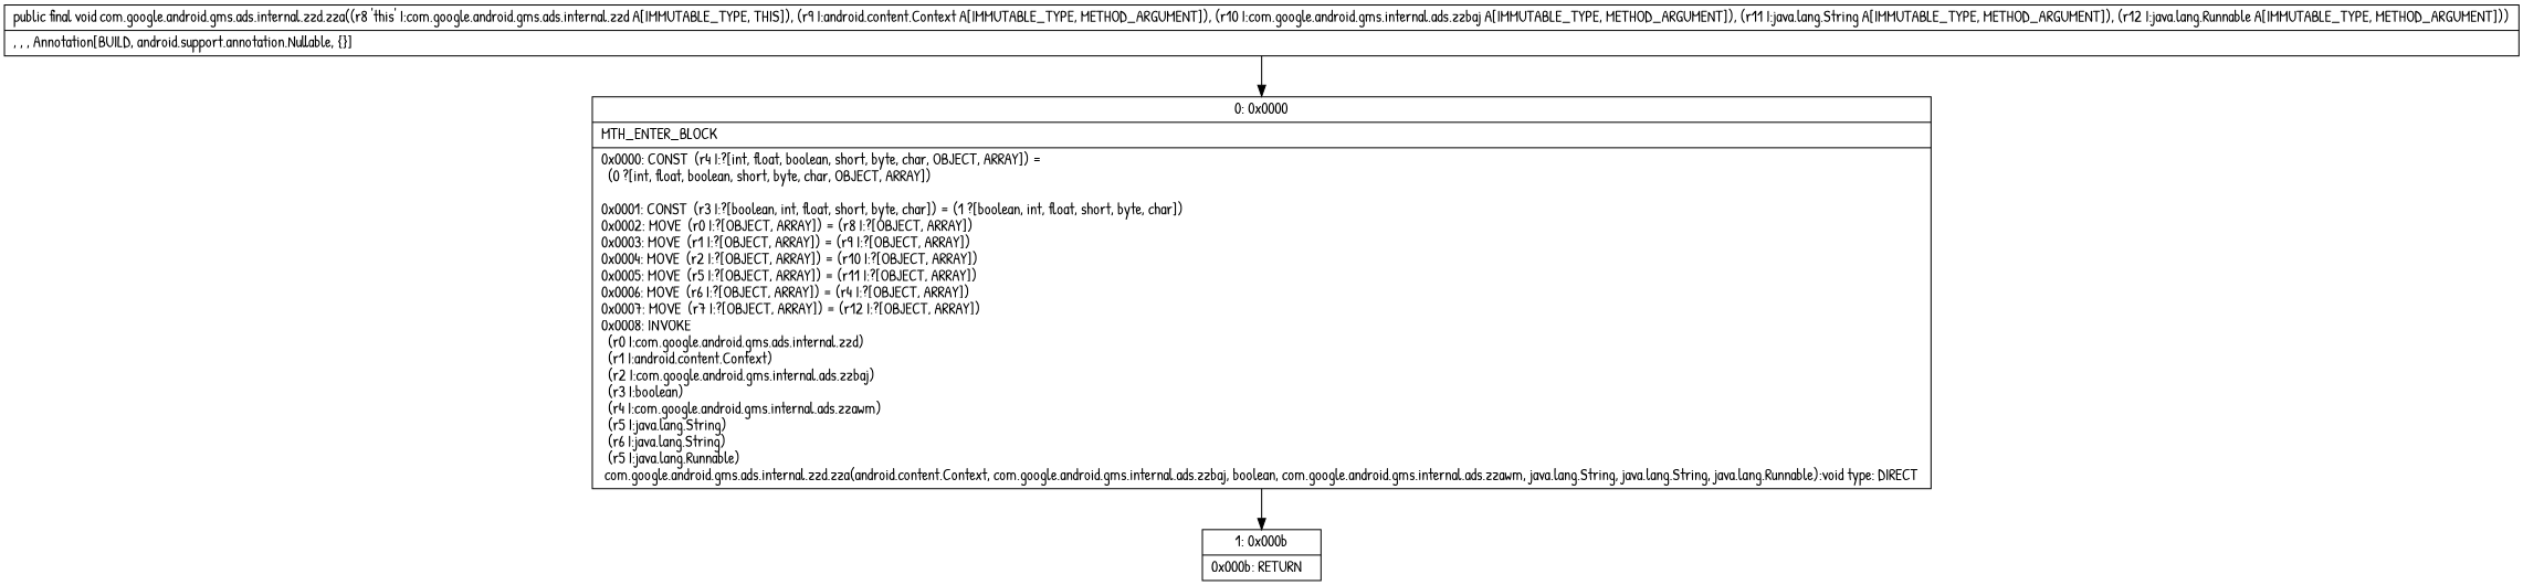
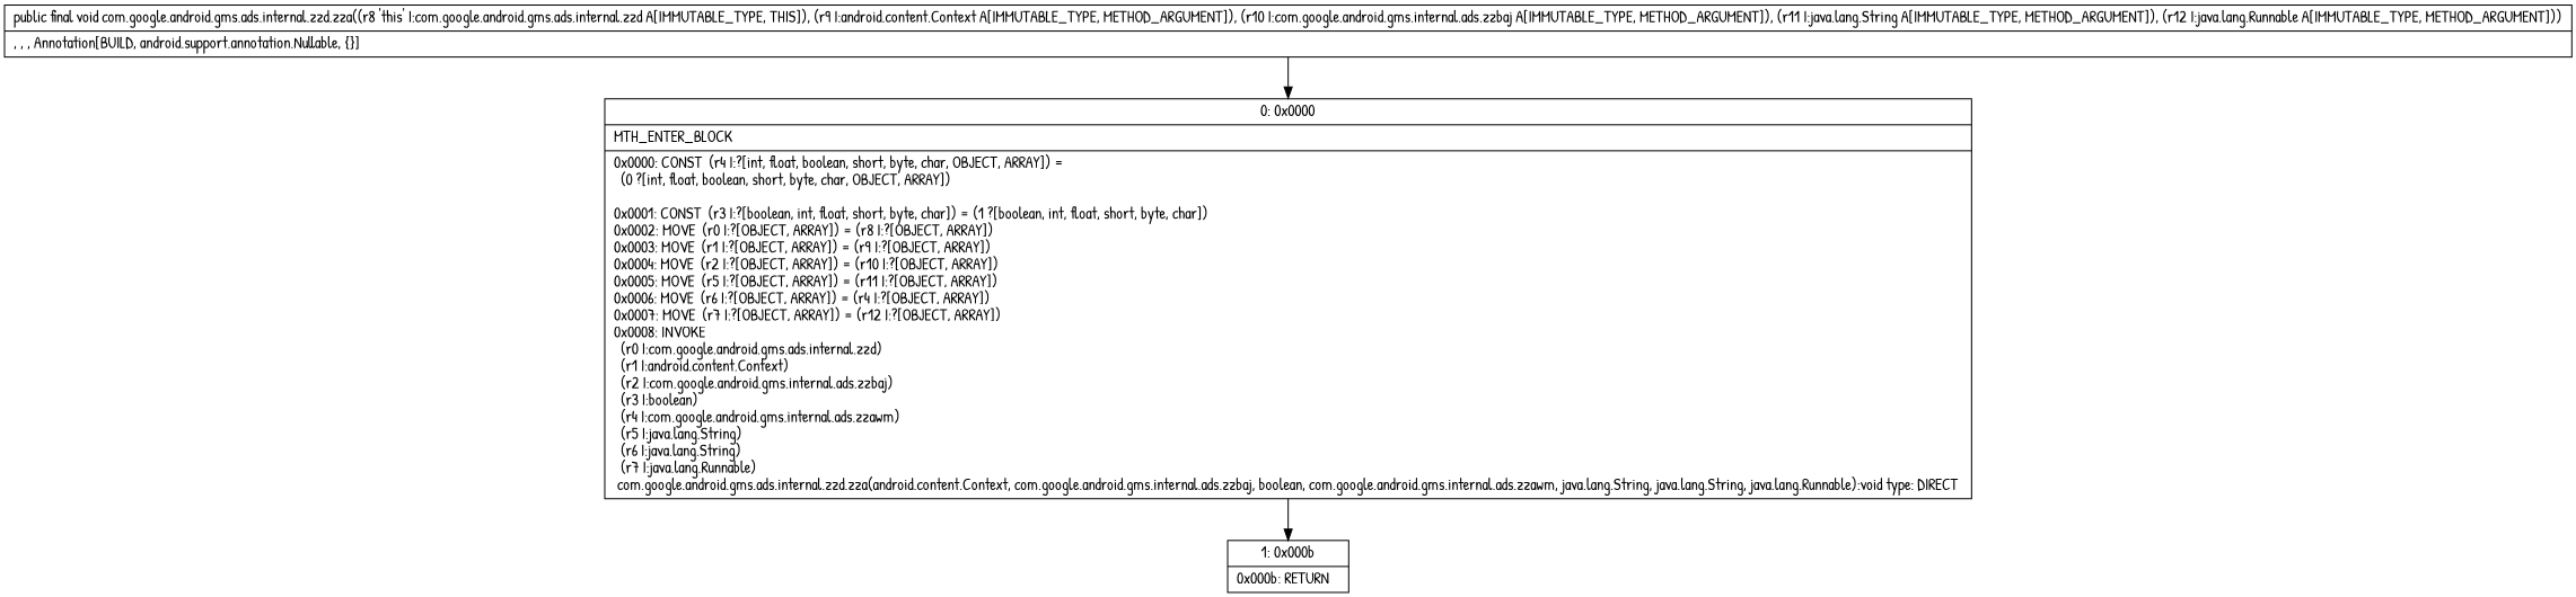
  digraph {
    fontname="Patrick Hand"
    node [shape=record fontname="Patrick Hand"]
    edge [fontname="Patrick Hand"]
-   n1 [label="{0\:\ 0x0000|MTH_ENTER_BLOCK\l|0x0000: CONST  (r4 I:?[int, float, boolean, short, byte, char, OBJECT, ARRAY]) = \l  (0 ?[int, float, boolean, short, byte, char, OBJECT, ARRAY])\l \l0x0001: CONST  (r3 I:?[boolean, int, float, short, byte, char]) = (1 ?[boolean, int, float, short, byte, char]) \l0x0002: MOVE  (r0 I:?[OBJECT, ARRAY]) = (r8 I:?[OBJECT, ARRAY]) \l0x0003: MOVE  (r1 I:?[OBJECT, ARRAY]) = (r9 I:?[OBJECT, ARRAY]) \l0x0004: MOVE  (r2 I:?[OBJECT, ARRAY]) = (r10 I:?[OBJECT, ARRAY]) \l0x0005: MOVE  (r5 I:?[OBJECT, ARRAY]) = (r11 I:?[OBJECT, ARRAY]) \l0x0006: MOVE  (r6 I:?[OBJECT, ARRAY]) = (r4 I:?[OBJECT, ARRAY]) \l0x0007: MOVE  (r7 I:?[OBJECT, ARRAY]) = (r12 I:?[OBJECT, ARRAY]) \l0x0008: INVOKE  \l  (r0 I:com.google.android.gms.ads.internal.zzd)\l  (r1 I:android.content.Context)\l  (r2 I:com.google.android.gms.internal.ads.zzbaj)\l  (r3 I:boolean)\l  (r4 I:com.google.android.gms.internal.ads.zzawm)\l  (r5 I:java.lang.String)\l  (r6 I:java.lang.String)\l  (r5 I:java.lang.Runnable)\l com.google.android.gms.ads.internal.zzd.zza(android.content.Context, com.google.android.gms.internal.ads.zzbaj, boolean, com.google.android.gms.internal.ads.zzawm, java.lang.String, java.lang.String, java.lang.Runnable):void type: DIRECT \l}"]
+   n1 [label="{0\:\ 0x0000|MTH_ENTER_BLOCK\l|0x0000: CONST  (r4 I:?[int, float, boolean, short, byte, char, OBJECT, ARRAY]) = \l  (0 ?[int, float, boolean, short, byte, char, OBJECT, ARRAY])\l \l0x0001: CONST  (r3 I:?[boolean, int, float, short, byte, char]) = (1 ?[boolean, int, float, short, byte, char]) \l0x0002: MOVE  (r0 I:?[OBJECT, ARRAY]) = (r8 I:?[OBJECT, ARRAY]) \l0x0003: MOVE  (r1 I:?[OBJECT, ARRAY]) = (r9 I:?[OBJECT, ARRAY]) \l0x0004: MOVE  (r2 I:?[OBJECT, ARRAY]) = (r10 I:?[OBJECT, ARRAY]) \l0x0005: MOVE  (r5 I:?[OBJECT, ARRAY]) = (r11 I:?[OBJECT, ARRAY]) \l0x0006: MOVE  (r6 I:?[OBJECT, ARRAY]) = (r4 I:?[OBJECT, ARRAY]) \l0x0007: MOVE  (r7 I:?[OBJECT, ARRAY]) = (r12 I:?[OBJECT, ARRAY]) \l0x0008: INVOKE  \l  (r0 I:com.google.android.gms.ads.internal.zzd)\l  (r1 I:android.content.Context)\l  (r2 I:com.google.android.gms.internal.ads.zzbaj)\l  (r3 I:boolean)\l  (r4 I:com.google.android.gms.internal.ads.zzawm)\l  (r5 I:java.lang.String)\l  (r6 I:java.lang.String)\l  (r7 I:java.lang.Runnable)\l com.google.android.gms.ads.internal.zzd.zza(android.content.Context, com.google.android.gms.internal.ads.zzbaj, boolean, com.google.android.gms.internal.ads.zzawm, java.lang.String, java.lang.String, java.lang.Runnable):void type: DIRECT \l}"]
    n2 [label="{1\:\ 0x000b|0x000b: RETURN   \l}"]
    n3 [label="{public final void com.google.android.gms.ads.internal.zzd.zza((r8 'this' I:com.google.android.gms.ads.internal.zzd A[IMMUTABLE_TYPE, THIS]), (r9 I:android.content.Context A[IMMUTABLE_TYPE, METHOD_ARGUMENT]), (r10 I:com.google.android.gms.internal.ads.zzbaj A[IMMUTABLE_TYPE, METHOD_ARGUMENT]), (r11 I:java.lang.String A[IMMUTABLE_TYPE, METHOD_ARGUMENT]), (r12 I:java.lang.Runnable A[IMMUTABLE_TYPE, METHOD_ARGUMENT]))  | , , , Annotation[BUILD, android.support.annotation.Nullable, \{\}]\l}"]
    n1 -> n2
    n3 -> n1
  }
